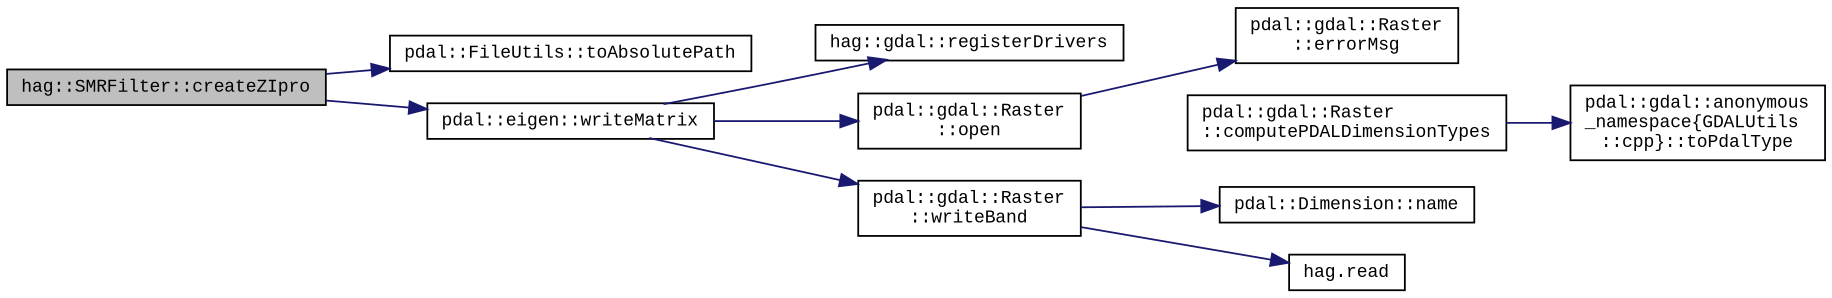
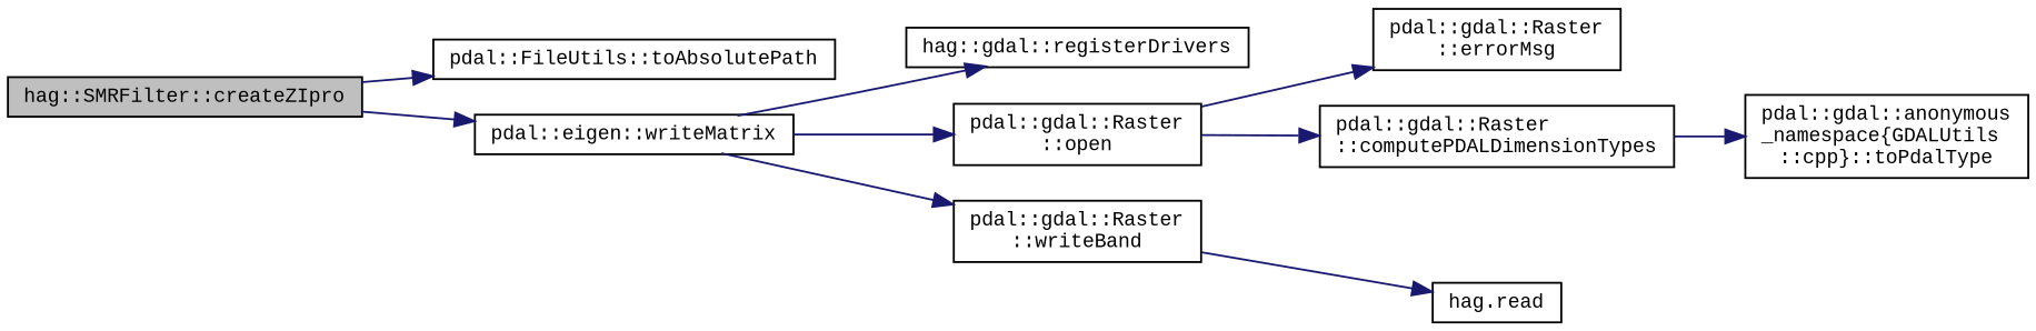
  digraph {
    fontname="Liberation Mono"
    rankdir=LR
    node [color=black fillcolor=white fontname="Liberation Mono" fontsize=10 shape=record style=filled]
    edge [color=midnightblue fontname="Liberation Mono" fontsize=10 labelfontname=Helvetica labelfontsize=10 style=solid]
    n1 [fillcolor=grey75 fontcolor=black height=0.2 label="hag::SMRFilter::createZIpro" width=0.4]
    n2 [height=0.2 label="pdal::FileUtils::toAbsolutePath" width=0.4]
    n3 [height=0.2 label="pdal::eigen::writeMatrix" width=0.4]
    n4 [height=0.2 label="hag::gdal::registerDrivers" width=0.4]
    n5 [height=0.2 label="pdal::gdal::Raster\l::open" width=0.4]
    n6 [height=0.2 label="pdal::gdal::Raster\l::writeBand" width=0.4]
    n7 [height=0.2 label="pdal::gdal::Raster\l::errorMsg" width=0.4]
    n8 [height=0.2 label="pdal::gdal::Raster\l::computePDALDimensionTypes" width=0.4]
-   n9 [height=0.2 label="pdal::Dimension::name" width=0.4]
    n10 [height=0.2 label="hag.read" width=0.4]
    n11 [height=0.2 label="pdal::gdal::anonymous\l_namespace\{GDALUtils\l::cpp\}::toPdalType" width=0.4]
    n1 -> n2
    n1 -> n3
    n3 -> n4
    n3 -> n5
    n3 -> n6
    n5 -> n7
-   n6 -> n9
+   n5 -> n8
    n6 -> n10
    n8 -> n11
  }
